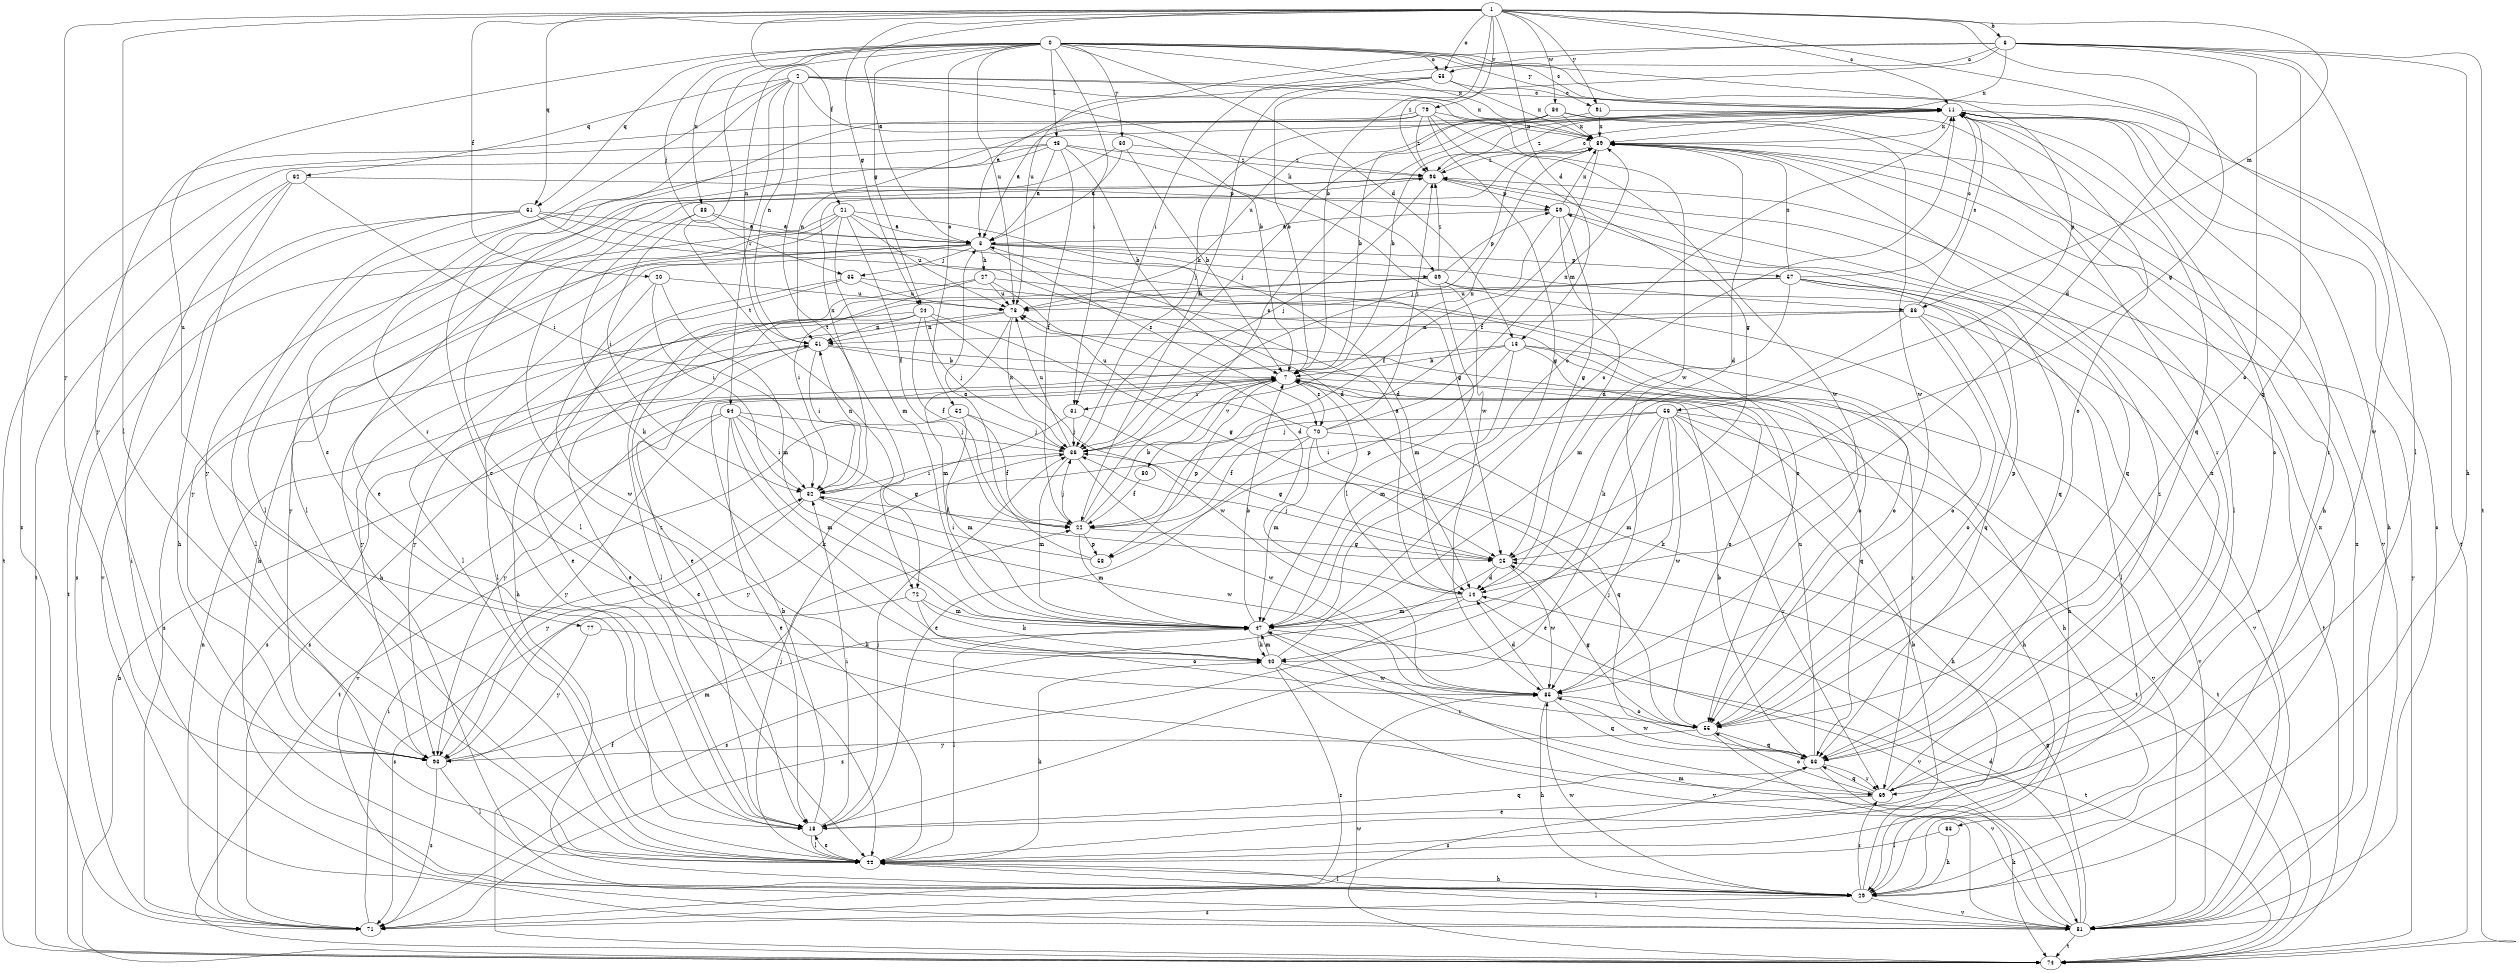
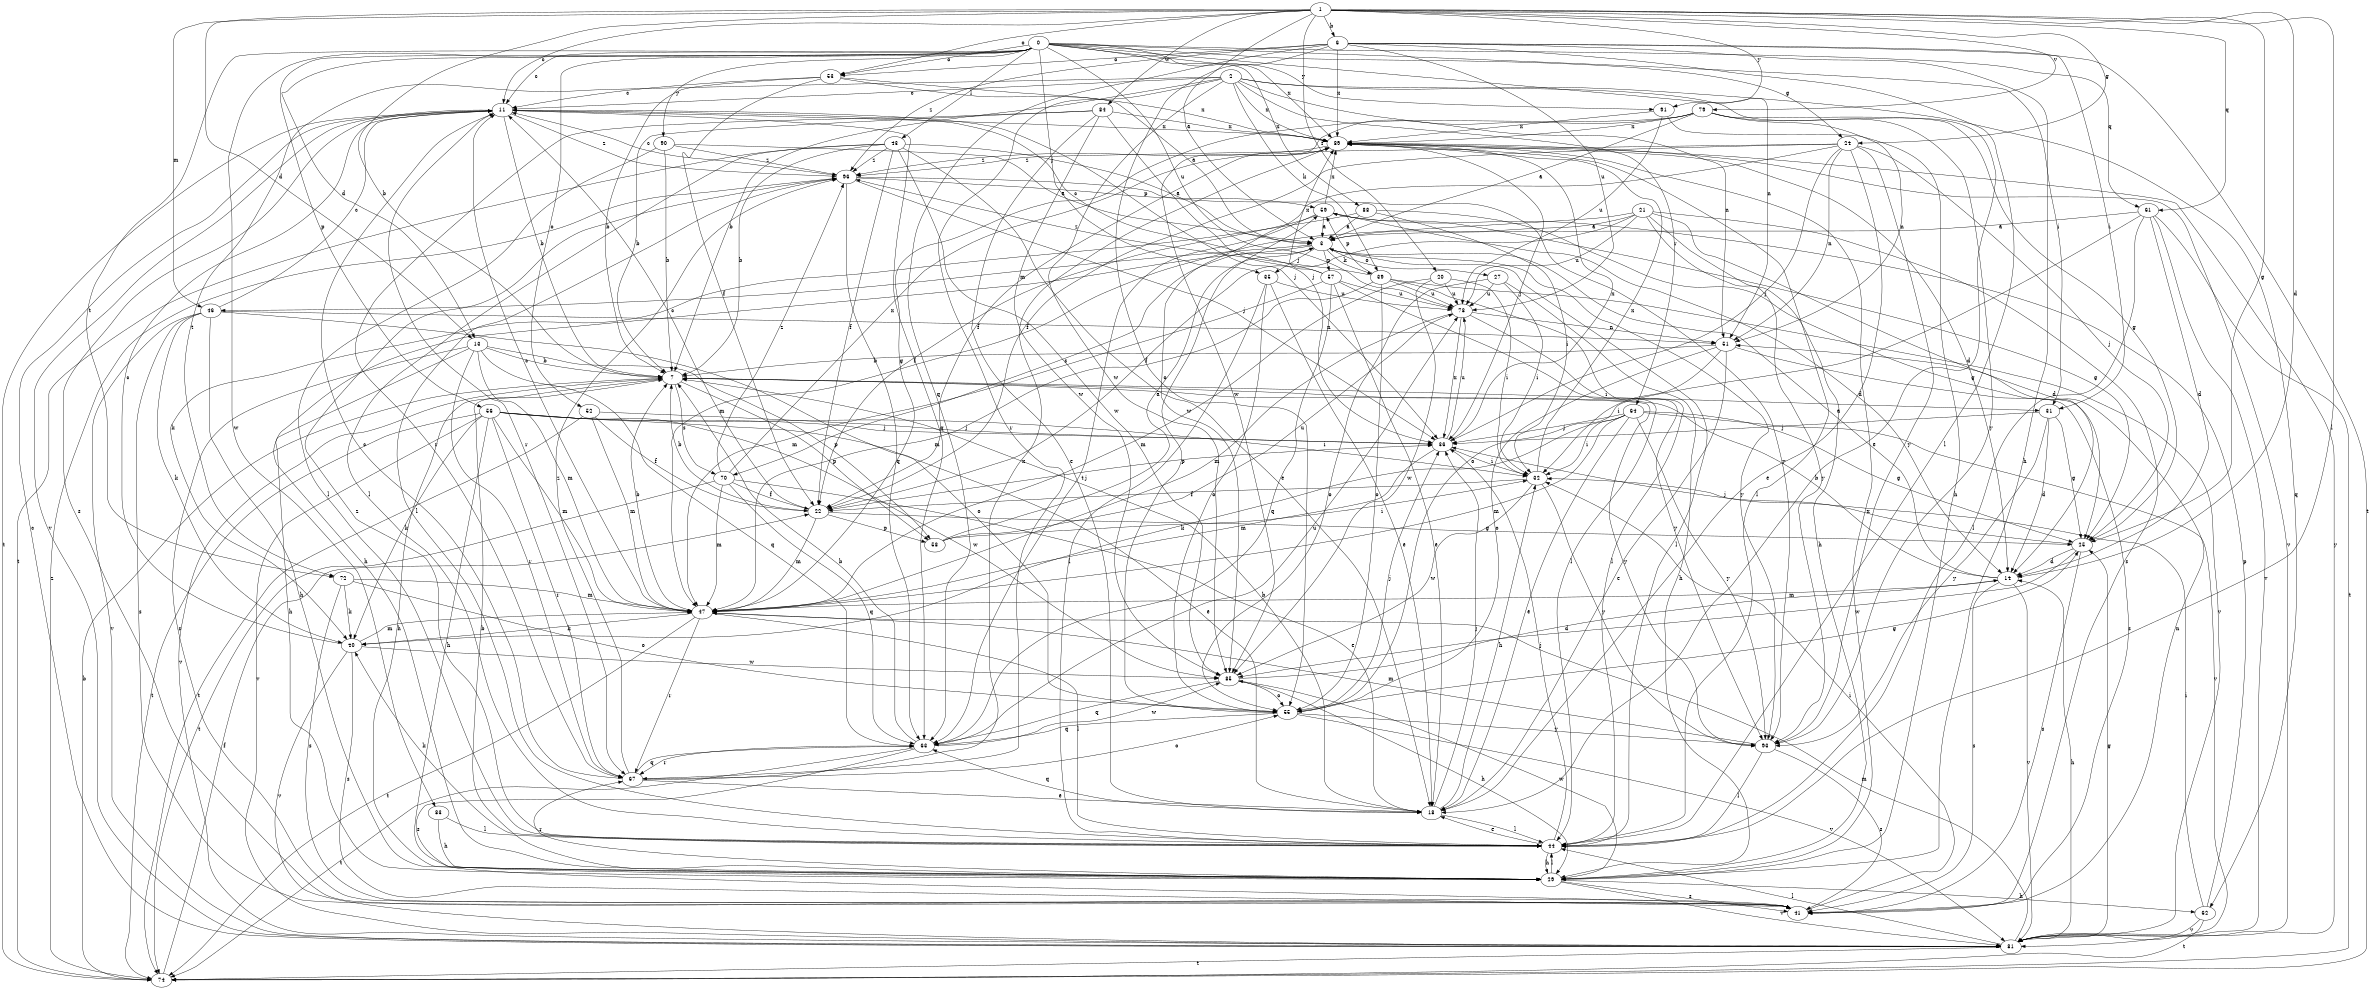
  strict digraph {
    0
    11
    13
    24
    31
    35
    43
    51
    52
    53
    56
    61
    72
-   77
    78
    83
    88
    89
-   90 [label=30]
+   90
    91
    7
-   67 [label=69]
+   67
    55
    63
    74
    96
    81
    36
-   71
+   71 [label=41]
    29
    58
    47
    25
    93
    18
    85
    22
    14
    44
    3
    32
    40
    1
    6
    20
    21
-   46 [label=86]
+   46
    79
    84
    39
    27
    57
    70
-   80
    2
    62
    64
    59
    0 -> 11 [label=c]
    0 -> 13 [label=d]
    0 -> 24 [label=g]
    0 -> 31 [label=i]
    0 -> 35 [label=j]
    0 -> 43 [label=l]
    0 -> 51 [label=n]
    0 -> 52 [label=o]
    0 -> 53 [label=o]
    0 -> 56 [label=p]
    0 -> 61 [label=q]
    0 -> 72 [label=t]
-   0 -> 77 [label=u]
    0 -> 78 [label=u]
    0 -> 83 [label=w]
    0 -> 88 [label=x]
    0 -> 89 [label=x]
    0 -> 90 [label=y]
    0 -> 91 [label=y]
    11 -> 89 [label=x]
    11 -> 7 [label=b]
    11 -> 67 [label=r]
-   11 -> 55 [label=o]
    11 -> 63 [label=q]
    11 -> 74 [label=t]
    11 -> 96 [label=z]
-   11 -> 81 [label=h]
+   11 -> 81 [label=v]
    11 -> 36 [label=j]
    11 -> 71 [label=s]
    13 -> 7 [label=b]
    13 -> 67 [label=r]
    13 -> 63 [label=q]
    13 -> 71 [label=s]
    13 -> 29 [label=h]
    13 -> 58 [label=p]
    13 -> 47 [label=m]
    24 -> 51 [label=n]
-   79 -> 96 [label=z]
+   24 -> 96 [label=z]
    24 -> 36 [label=j]
-   24 -> 25 [label=g]
+   24 -> 25 [label=j]
    24 -> 93 [label=y]
    24 -> 18 [label=e]
    24 -> 85 [label=w]
    24 -> 22 [label=f]
    31 -> 36 [label=j]
    31 -> 25 [label=g]
    31 -> 93 [label=y]
-   27 -> 14 [label=d]
+   31 -> 14 [label=d]
    35 -> 78 [label=u]
    35 -> 55 [label=o]
    35 -> 18 [label=e]
    35 -> 44 [label=l]
    43 -> 7 [label=b]
    43 -> 74 [label=t]
    43 -> 96 [label=z]
    43 -> 18 [label=e]
    43 -> 85 [label=w]
    43 -> 22 [label=f]
    43 -> 44 [label=l]
    43 -> 3 [label=a]
    51 -> 7 [label=b]
    51 -> 55 [label=o]
    51 -> 71 [label=s]
    51 -> 18 [label=e]
    51 -> 32 [label=i]
    52 -> 74 [label=t]
    52 -> 36 [label=j]
    52 -> 47 [label=m]
    52 -> 22 [label=f]
    53 -> 11 [label=c]
    53 -> 89 [label=x]
    53 -> 7 [label=b]
    53 -> 22 [label=f]
    53 -> 3 [label=a]
    56 -> 67 [label=r]
    56 -> 74 [label=t]
    56 -> 81 [label=v]
    56 -> 36 [label=j]
    56 -> 29 [label=h]
    56 -> 47 [label=m]
    56 -> 18 [label=e]
    56 -> 85 [label=w]
    56 -> 32 [label=i]
    56 -> 40 [label=k]
    61 -> 55 [label=o]
    61 -> 74 [label=t]
    61 -> 81 [label=v]
    61 -> 14 [label=d]
    61 -> 44 [label=l]
    61 -> 3 [label=a]
    72 -> 55 [label=o]
    72 -> 71 [label=s]
    72 -> 47 [label=m]
    72 -> 40 [label=k]
-   77 -> 93 [label=y]
-   77 -> 40 [label=k]
    78 -> 51 [label=n]
    78 -> 36 [label=x]
    78 -> 47 [label=m]
    78 -> 93 [label=y]
    83 -> 29 [label=h]
    83 -> 44 [label=l]
    88 -> 25 [label=g]
    88 -> 3 [label=a]
    88 -> 32 [label=i]
    88 -> 40 [label=k]
    89 -> 96 [label=z]
    89 -> 81 [label=v]
    89 -> 36 [label=j]
    89 -> 22 [label=f]
    89 -> 14 [label=d]
    89 -> 44 [label=l]
    90 -> 7 [label=b]
    90 -> 96 [label=z]
    90 -> 44 [label=l]
    90 -> 3 [label=a]
    91 -> 78 [label=u]
    91 -> 89 [label=x]
    91 -> 29 [label=h]
    7 -> 31 [label=i]
    7 -> 81 [label=v]
    7 -> 29 [label=h]
    7 -> 58 [label=p]
    7 -> 93 [label=y]
    7 -> 70 [label=s]
-   7 -> 80 [label=v]
    67 -> 11 [label=c]
    67 -> 89 [label=x]
    67 -> 55 [label=o]
    67 -> 63 [label=q]
    67 -> 96 [label=z]
    67 -> 18 [label=e]
    55 -> 63 [label=q]
    55 -> 81 [label=v]
    55 -> 36 [label=j]
    55 -> 25 [label=g]
    55 -> 93 [label=y]
    55 -> 59 [label=p]
    63 -> 78 [label=u]
    63 -> 7 [label=b]
    63 -> 67 [label=r]
-   63 -> 74 [label=k]
+   63 -> 74 [label=t]
    63 -> 71 [label=s]
    63 -> 85 [label=w]
    74 -> 7 [label=b]
-   74 -> 96 [label=y]
-   74 -> 85 [label=w]
+   74 -> 96 [label=z]
    74 -> 22 [label=f]
    96 -> 11 [label=c]
    96 -> 63 [label=q]
    96 -> 36 [label=j]
    96 -> 93 [label=y]
    96 -> 44 [label=l]
    96 -> 59 [label=p]
    81 -> 11 [label=c]
-   81 -> 89 [label=x]
+   81 -> 89 [label=y]
    81 -> 74 [label=t]
    81 -> 47 [label=m]
    81 -> 25 [label=g]
-   81 -> 14 [label=d]
+   81 -> 14 [label=h]
    81 -> 44 [label=l]
    36 -> 78 [label=u]
    36 -> 89 [label=x]
    36 -> 47 [label=m]
-   36 -> 85 [label=w]
    36 -> 32 [label=i]
    71 -> 51 [label=n]
    71 -> 32 [label=i]
    29 -> 89 [label=x]
    29 -> 7 [label=b]
    29 -> 67 [label=r]
    29 -> 81 [label=v]
    29 -> 71 [label=s]
    29 -> 85 [label=w]
    29 -> 44 [label=l]
    58 -> 3 [label=a]
    58 -> 32 [label=i]
    47 -> 11 [label=c]
    47 -> 7 [label=b]
    47 -> 67 [label=r]
    47 -> 74 [label=t]
    47 -> 44 [label=l]
    47 -> 40 [label=k]
    25 -> 36 [label=j]
    25 -> 71 [label=s]
    25 -> 85 [label=w]
    25 -> 14 [label=d]
    93 -> 71 [label=s]
    93 -> 47 [label=m]
    93 -> 44 [label=l]
    18 -> 7 [label=b]
    18 -> 63 [label=q]
    18 -> 36 [label=j]
    18 -> 44 [label=l]
-   18 -> 32 [label=i]
+   18 -> 32 [label=h]
    85 -> 55 [label=o]
    85 -> 63 [label=q]
    85 -> 29 [label=h]
    85 -> 14 [label=d]
    22 -> 11 [label=c]
    22 -> 7 [label=b]
    22 -> 36 [label=j]
    22 -> 58 [label=p]
    22 -> 47 [label=m]
    22 -> 25 [label=g]
-   14 -> 7 [label=l]
+   14 -> 7 [label=b]
    14 -> 81 [label=v]
    14 -> 71 [label=s]
    14 -> 47 [label=m]
    14 -> 3 [label=a]
    44 -> 96 [label=z]
    44 -> 36 [label=j]
    44 -> 29 [label=h]
    44 -> 18 [label=e]
    44 -> 40 [label=k]
    3 -> 35 [label=j]
    3 -> 29 [label=h]
    3 -> 93 [label=y]
    3 -> 44 [label=l]
    3 -> 46 [label=m]
    3 -> 39 [label=k]
-   3 -> 27 [label=h]
+   3 -> 27 [label=o]
    3 -> 57 [label=p]
    3 -> 70 [label=s]
-   32 -> 51 [label=n]
    32 -> 89 [label=x]
    32 -> 93 [label=y]
    32 -> 85 [label=w]
    32 -> 22 [label=f]
    40 -> 11 [label=c]
    40 -> 81 [label=v]
    40 -> 71 [label=s]
    40 -> 47 [label=m]
    40 -> 85 [label=w]
    1 -> 11 [label=c]
    1 -> 13 [label=d]
    1 -> 24 [label=g]
    1 -> 53 [label=o]
    1 -> 61 [label=q]
    1 -> 91 [label=y]
    1 -> 7 [label=b]
    1 -> 25 [label=g]
-   1 -> 93 [label=y]
    1 -> 14 [label=d]
    1 -> 44 [label=l]
    1 -> 3 [label=a]
    1 -> 6 [label=b]
    1 -> 20 [label=f]
-   1 -> 21 [label=f]
    1 -> 46 [label=m]
    1 -> 79 [label=v]
    1 -> 84 [label=w]
    6 -> 31 [label=i]
    6 -> 53 [label=o]
    6 -> 78 [label=u]
    6 -> 89 [label=x]
    6 -> 55 [label=o]
    6 -> 63 [label=q]
    6 -> 74 [label=t]
    6 -> 96 [label=z]
    6 -> 29 [label=h]
    6 -> 44 [label=l]
    20 -> 78 [label=u]
    20 -> 47 [label=m]
    20 -> 85 [label=w]
    20 -> 32 [label=i]
    21 -> 78 [label=u]
    21 -> 71 [label=s]
    21 -> 29 [label=h]
    21 -> 47 [label=m]
    21 -> 93 [label=y]
    21 -> 22 [label=f]
    21 -> 14 [label=d]
    21 -> 3 [label=a]
    46 -> 11 [label=c]
    46 -> 51 [label=n]
    46 -> 55 [label=o]
    46 -> 81 [label=v]
    46 -> 71 [label=s]
    46 -> 29 [label=h]
    46 -> 40 [label=k]
    79 -> 51 [label=n]
    79 -> 89 [label=x]
    79 -> 47 [label=g]
    79 -> 25 [label=g]
    79 -> 93 [label=y]
    79 -> 85 [label=w]
    79 -> 3 [label=a]
    84 -> 89 [label=x]
    84 -> 7 [label=b]
    84 -> 67 [label=r]
    84 -> 36 [label=j]
    84 -> 18 [label=e]
    84 -> 85 [label=w]
    39 -> 78 [label=u]
    39 -> 55 [label=o]
    39 -> 96 [label=z]
    39 -> 81 [label=v]
    39 -> 47 [label=m]
    39 -> 44 [label=l]
    39 -> 59 [label=p]
    27 -> 78 [label=u]
    27 -> 55 [label=o]
    27 -> 29 [label=h]
    27 -> 32 [label=i]
    57 -> 11 [label=c]
    57 -> 78 [label=u]
    57 -> 89 [label=x]
    57 -> 63 [label=q]
-   57 -> 74 [label=t]
    57 -> 47 [label=m]
    57 -> 18 [label=e]
    57 -> 44 [label=l]
-   70 -> 78 [label=u]
+   58 -> 78 [label=u]
    70 -> 89 [label=x]
    70 -> 63 [label=q]
    70 -> 74 [label=t]
    70 -> 96 [label=z]
    70 -> 47 [label=m]
    70 -> 18 [label=e]
    70 -> 22 [label=f]
-   80 -> 22 [label=f]
    2 -> 11 [label=c]
    2 -> 51 [label=n]
    2 -> 72 [label=t]
    2 -> 89 [label=x]
    2 -> 7 [label=b]
    2 -> 67 [label=r]
    2 -> 18 [label=e]
    2 -> 85 [label=w]
    2 -> 39 [label=k]
    2 -> 62 [label=q]
    2 -> 64 [label=r]
    62 -> 74 [label=t]
-   62 -> 81 [label=i]
-   62 -> 29 [label=h]
+   62 -> 81 [label=v]
+   29 -> 62 [label=h]
    62 -> 32 [label=i]
    62 -> 59 [label=p]
    64 -> 81 [label=v]
    64 -> 36 [label=j]
    64 -> 47 [label=m]
    64 -> 25 [label=g]
    64 -> 93 [label=y]
    64 -> 18 [label=e]
    64 -> 32 [label=i]
    64 -> 40 [label=k]
    59 -> 89 [label=x]
-   59 -> 63 [label=q]
+   59 -> 63 [label=t]
    59 -> 25 [label=g]
    59 -> 22 [label=f]
    59 -> 14 [label=d]
    59 -> 3 [label=a]
  }
